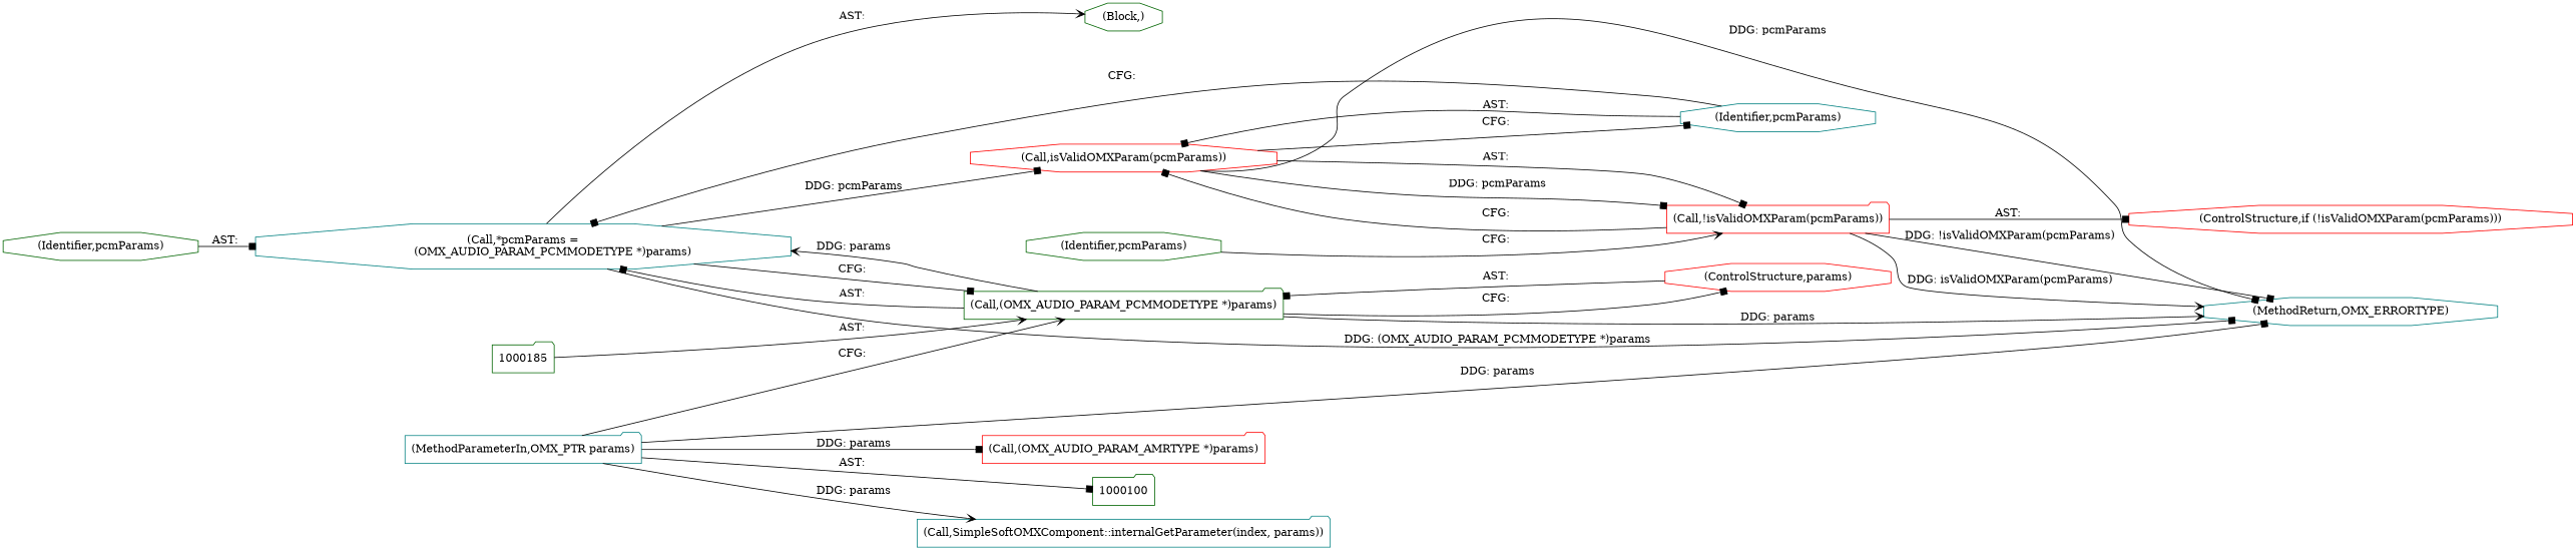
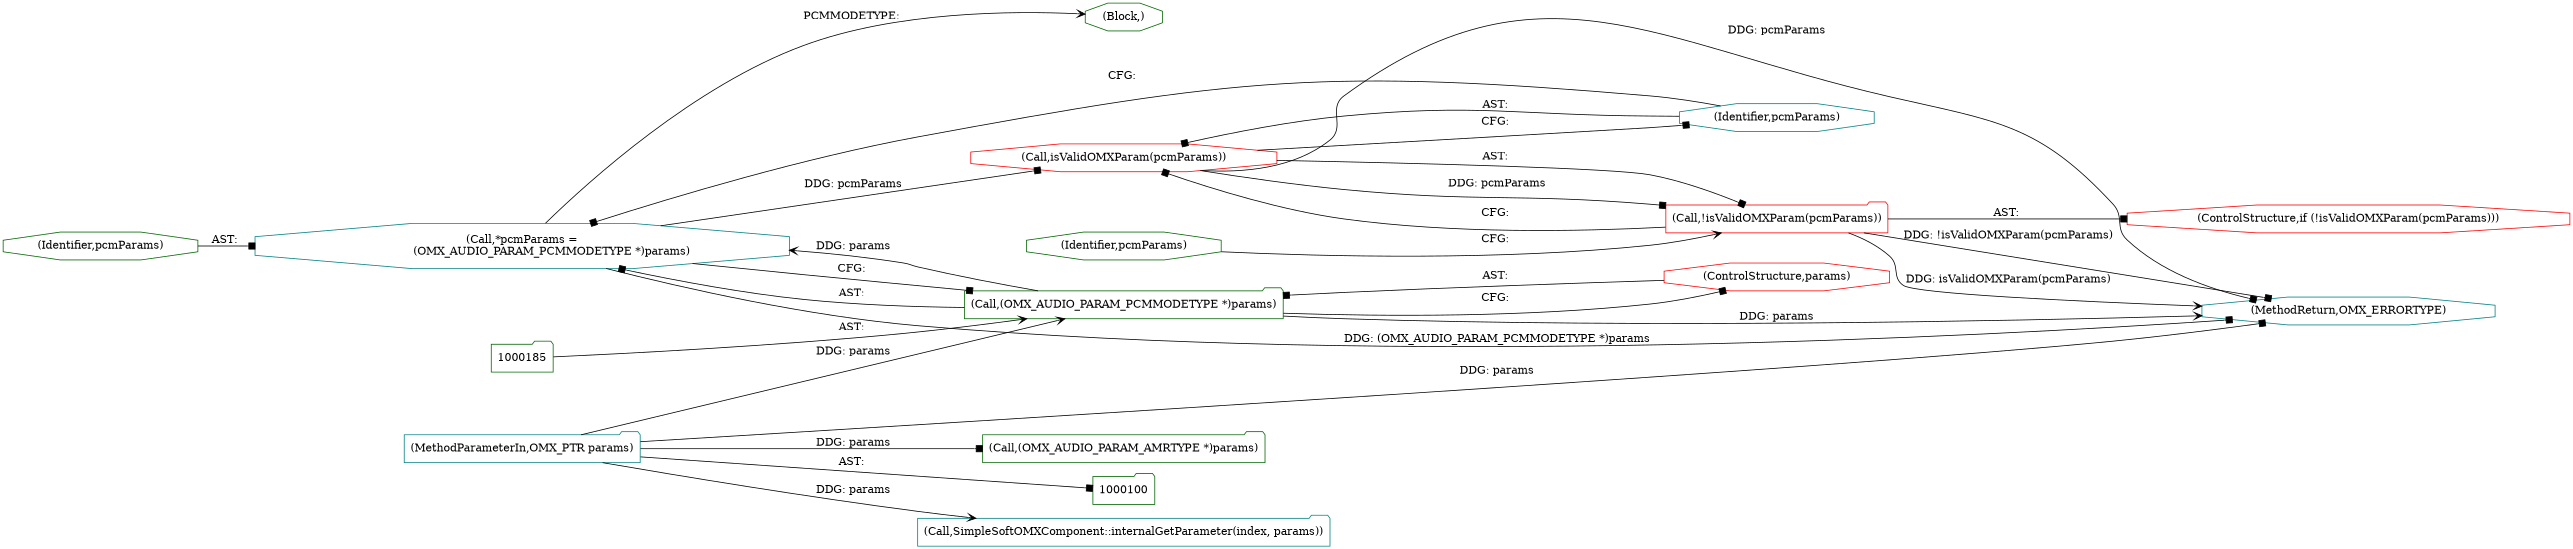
  digraph {
    rankdir=LR
    node [color=darkgreen shape=octagon]
    edge [arrowhead=box]
    n1 [color=teal label="(Call,*pcmParams =\n                 (OMX_AUDIO_PARAM_PCMMODETYPE *)params)"]
    n2 [label="(Call,(OMX_AUDIO_PARAM_PCMMODETYPE *)params)" shape=folder]
    n3 [color=red label="(Call,isValidOMXParam(pcmParams))"]
    n4 [label="(Block,)"]
    n5 [color=teal label="(MethodReturn,OMX_ERRORTYPE)"]
    n6 [color=red label="(ControlStructure,params)"]
    n7 [color=red label="(Call,!isValidOMXParam(pcmParams))" shape=folder]
    n8 [color=teal label="(Identifier,pcmParams)"]
    n9 [color=teal label="(MethodParameterIn,OMX_PTR params)" shape=folder]
    n10 [color=teal label="(Call,SimpleSoftOMXComponent::internalGetParameter(index, params))" shape=folder]
-   n11 [color=red label="(Call,(OMX_AUDIO_PARAM_AMRTYPE *)params)" shape=folder]
+   n11 [label="(Call,(OMX_AUDIO_PARAM_AMRTYPE *)params)" shape=folder]
    1000100 [shape=folder]
    n13 [color=red label="(ControlStructure,if (!isValidOMXParam(pcmParams)))"]
    n14 [label="(Identifier,pcmParams)"]
    n15 [label="(Identifier,pcmParams)"]
    1000185 [shape=folder]
    n1 -> n2 [label="CFG: "]
    n1 -> n3 [label="DDG: pcmParams"]
-   n1 -> n4 [arrowhead=vee label="AST: "]
+   n1 -> n4 [arrowhead=vee label="PCMMODETYPE: "]
    n1 -> n5 [label="DDG: (OMX_AUDIO_PARAM_PCMMODETYPE *)params"]
    n2 -> n1 [label="AST: "]
    n2 -> n1 [arrowhead=vee label="DDG: params"]
    n2 -> n5 [arrowhead=vee label="DDG: params"]
    n2 -> n6 [label="CFG: "]
    n3 -> n5 [label="DDG: pcmParams"]
    n3 -> n7 [label="AST: "]
    n3 -> n7 [label="DDG: pcmParams"]
    n3 -> n8 [label="CFG: "]
    n6 -> n2 [label="AST: "]
    n7 -> n3 [label="CFG: "]
    n7 -> n5 [label="DDG: !isValidOMXParam(pcmParams)"]
    n7 -> n5 [arrowhead=vee label="DDG: isValidOMXParam(pcmParams)"]
    n7 -> n13 [label="AST: "]
    n8 -> n1 [label="CFG: "]
    n8 -> n3 [label="AST: "]
-   n9 -> n2 [arrowhead=vee label="CFG: "]
+   n9 -> n2 [arrowhead=vee label="DDG: params"]
    n9 -> n5 [label="DDG: params"]
    n9 -> n10 [arrowhead=vee label="DDG: params"]
    n9 -> n11 [label="DDG: params"]
    n9 -> 1000100 [label="AST: "]
    n14 -> n7 [arrowhead=vee label="CFG: "]
    n15 -> n1 [label="AST: "]
    1000185 -> n2 [arrowhead=vee label="AST: "]
  }
